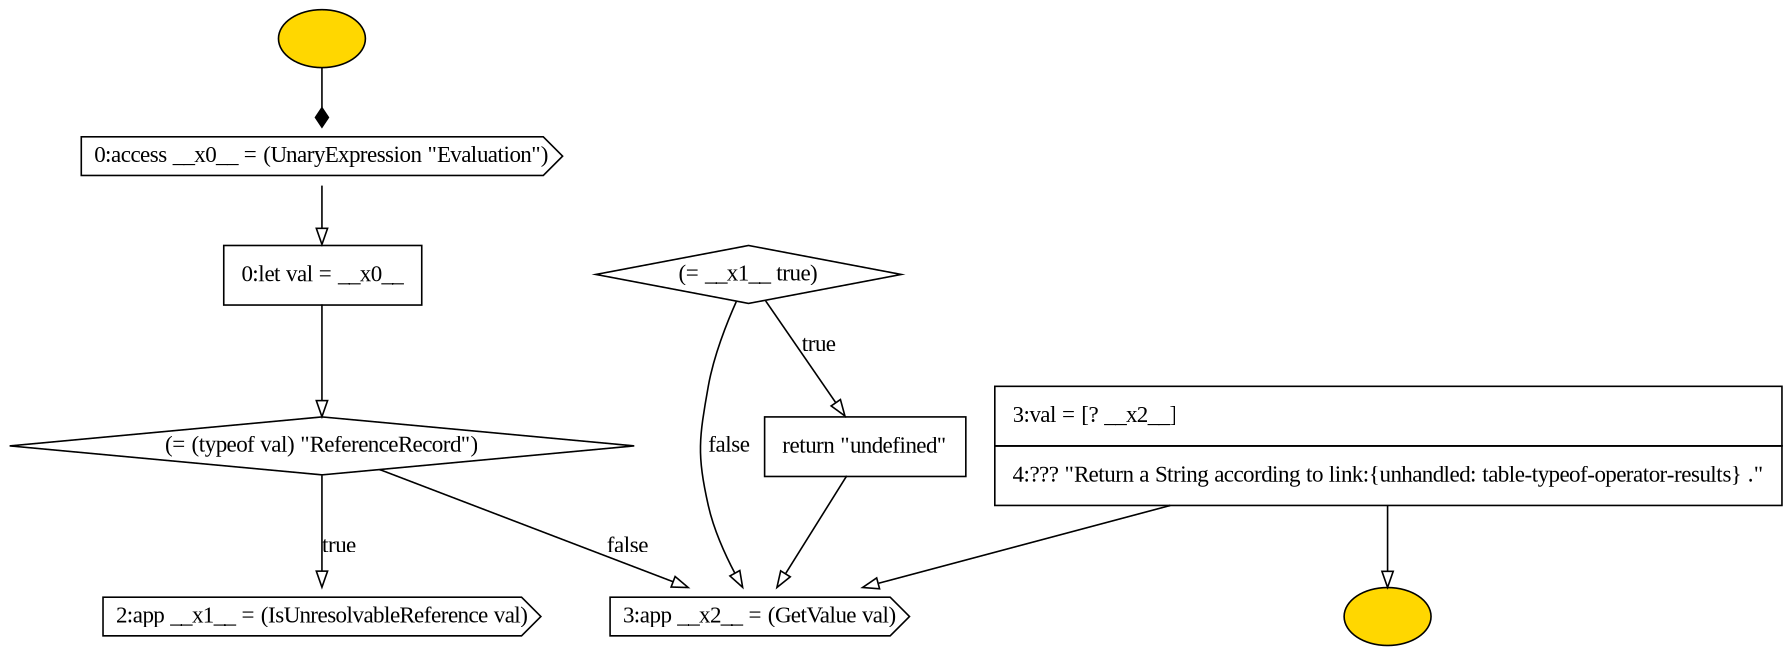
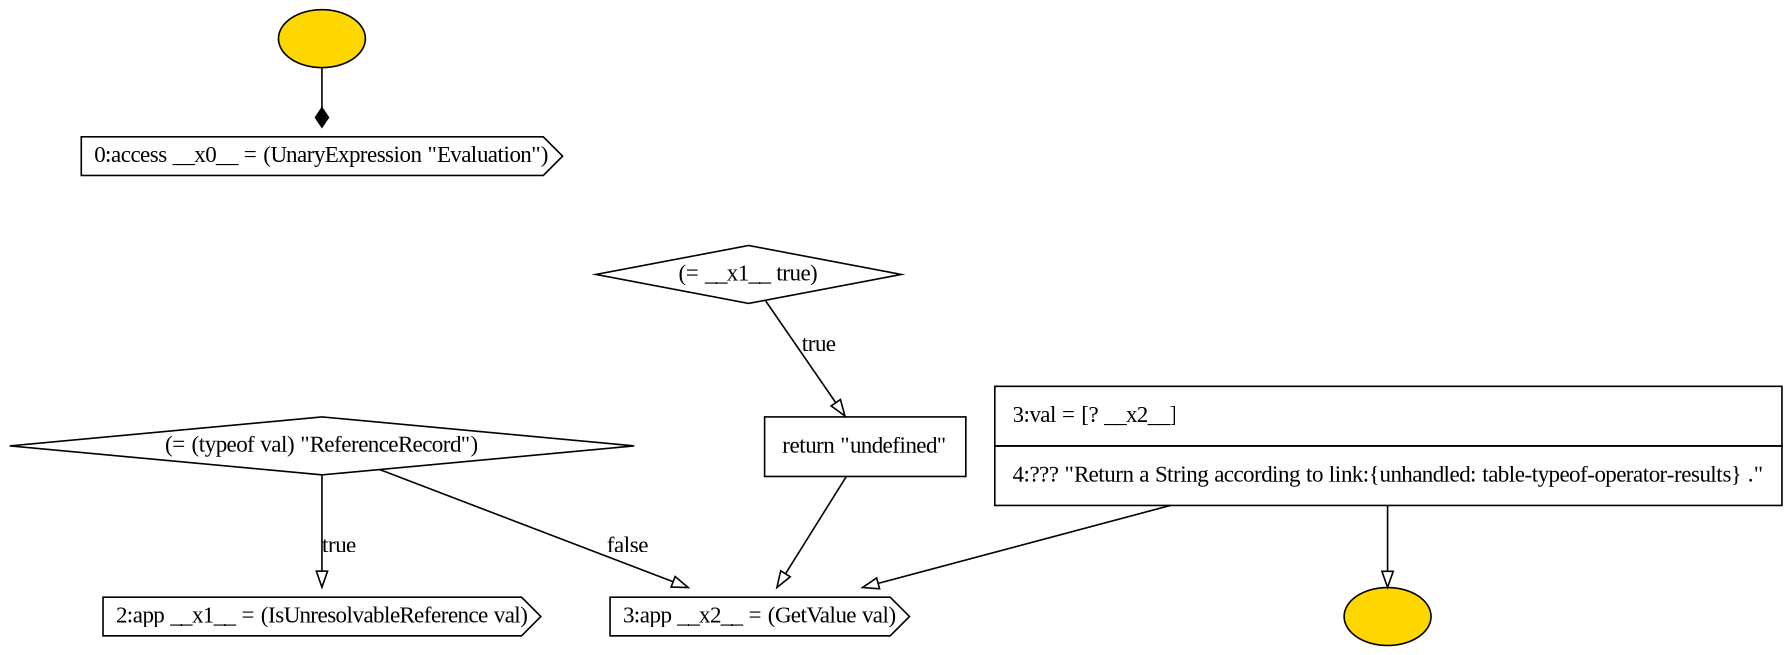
  digraph {
    fontname="Liberation Serif"
    node [color=black fillcolor=white fontname="Liberation Serif" shape=cds style=filled]
    edge [arrowhead=onormal color=black fontname="Liberation Serif"]
    n1 [label=<<font color="black">3:app __x2__ = (GetValue val)</font>>]
    n2 [label=<<font color="black">     <table border="0" cellborder="1" cellspacing="0" cellpadding="10">       <tr><td align="left">3:val = [? __x2__]</td></tr>       <tr><td align="left">4:??? &quot;Return a String according to link:{unhandled: table-typeof-operator-results} .&quot;</td></tr>     </table>   </font>> margin=0 shape=none]
    n3 [fillcolor=gold label=" " shape=ellipse]
-   n4 [label=<<font color="black">     <table border="0" cellborder="1" cellspacing="0" cellpadding="10">       <tr><td align="left">0:let val = __x0__</td></tr>     </table>   </font>> margin=0 shape=none]
    n5 [label=<<font color="black">(= (typeof val) &quot;ReferenceRecord&quot;)</font>> shape=diamond]
    n6 [label=<<font color="black">2:app __x1__ = (IsUnresolvableReference val)</font>>]
    n7 [label=<<font color="black">(= __x1__ true)</font>> shape=diamond]
    n8 [label=<<font color="black">     <table border="0" cellborder="1" cellspacing="0" cellpadding="10">       <tr><td align="left">return &quot;undefined&quot;</td></tr>     </table>   </font>> margin=0 shape=none]
    n9 [label=<<font color="black">0:access __x0__ = (UnaryExpression &quot;Evaluation&quot;)</font>>]
    n10 [fillcolor=gold label=" " shape=ellipse]
    n2 -> n1
    n2 -> n3
-   n4 -> n5
    n5 -> n1 [label=<<font color="black">false</font>>]
    n5 -> n6 [label=<<font color="black">true</font>>]
-   n7 -> n1 [label=<<font color="black">false</font>>]
    n7 -> n8 [label=<<font color="black">true</font>>]
    n8 -> n1
-   n9 -> n4
    n10 -> n9 [arrowhead=diamond]
  }
